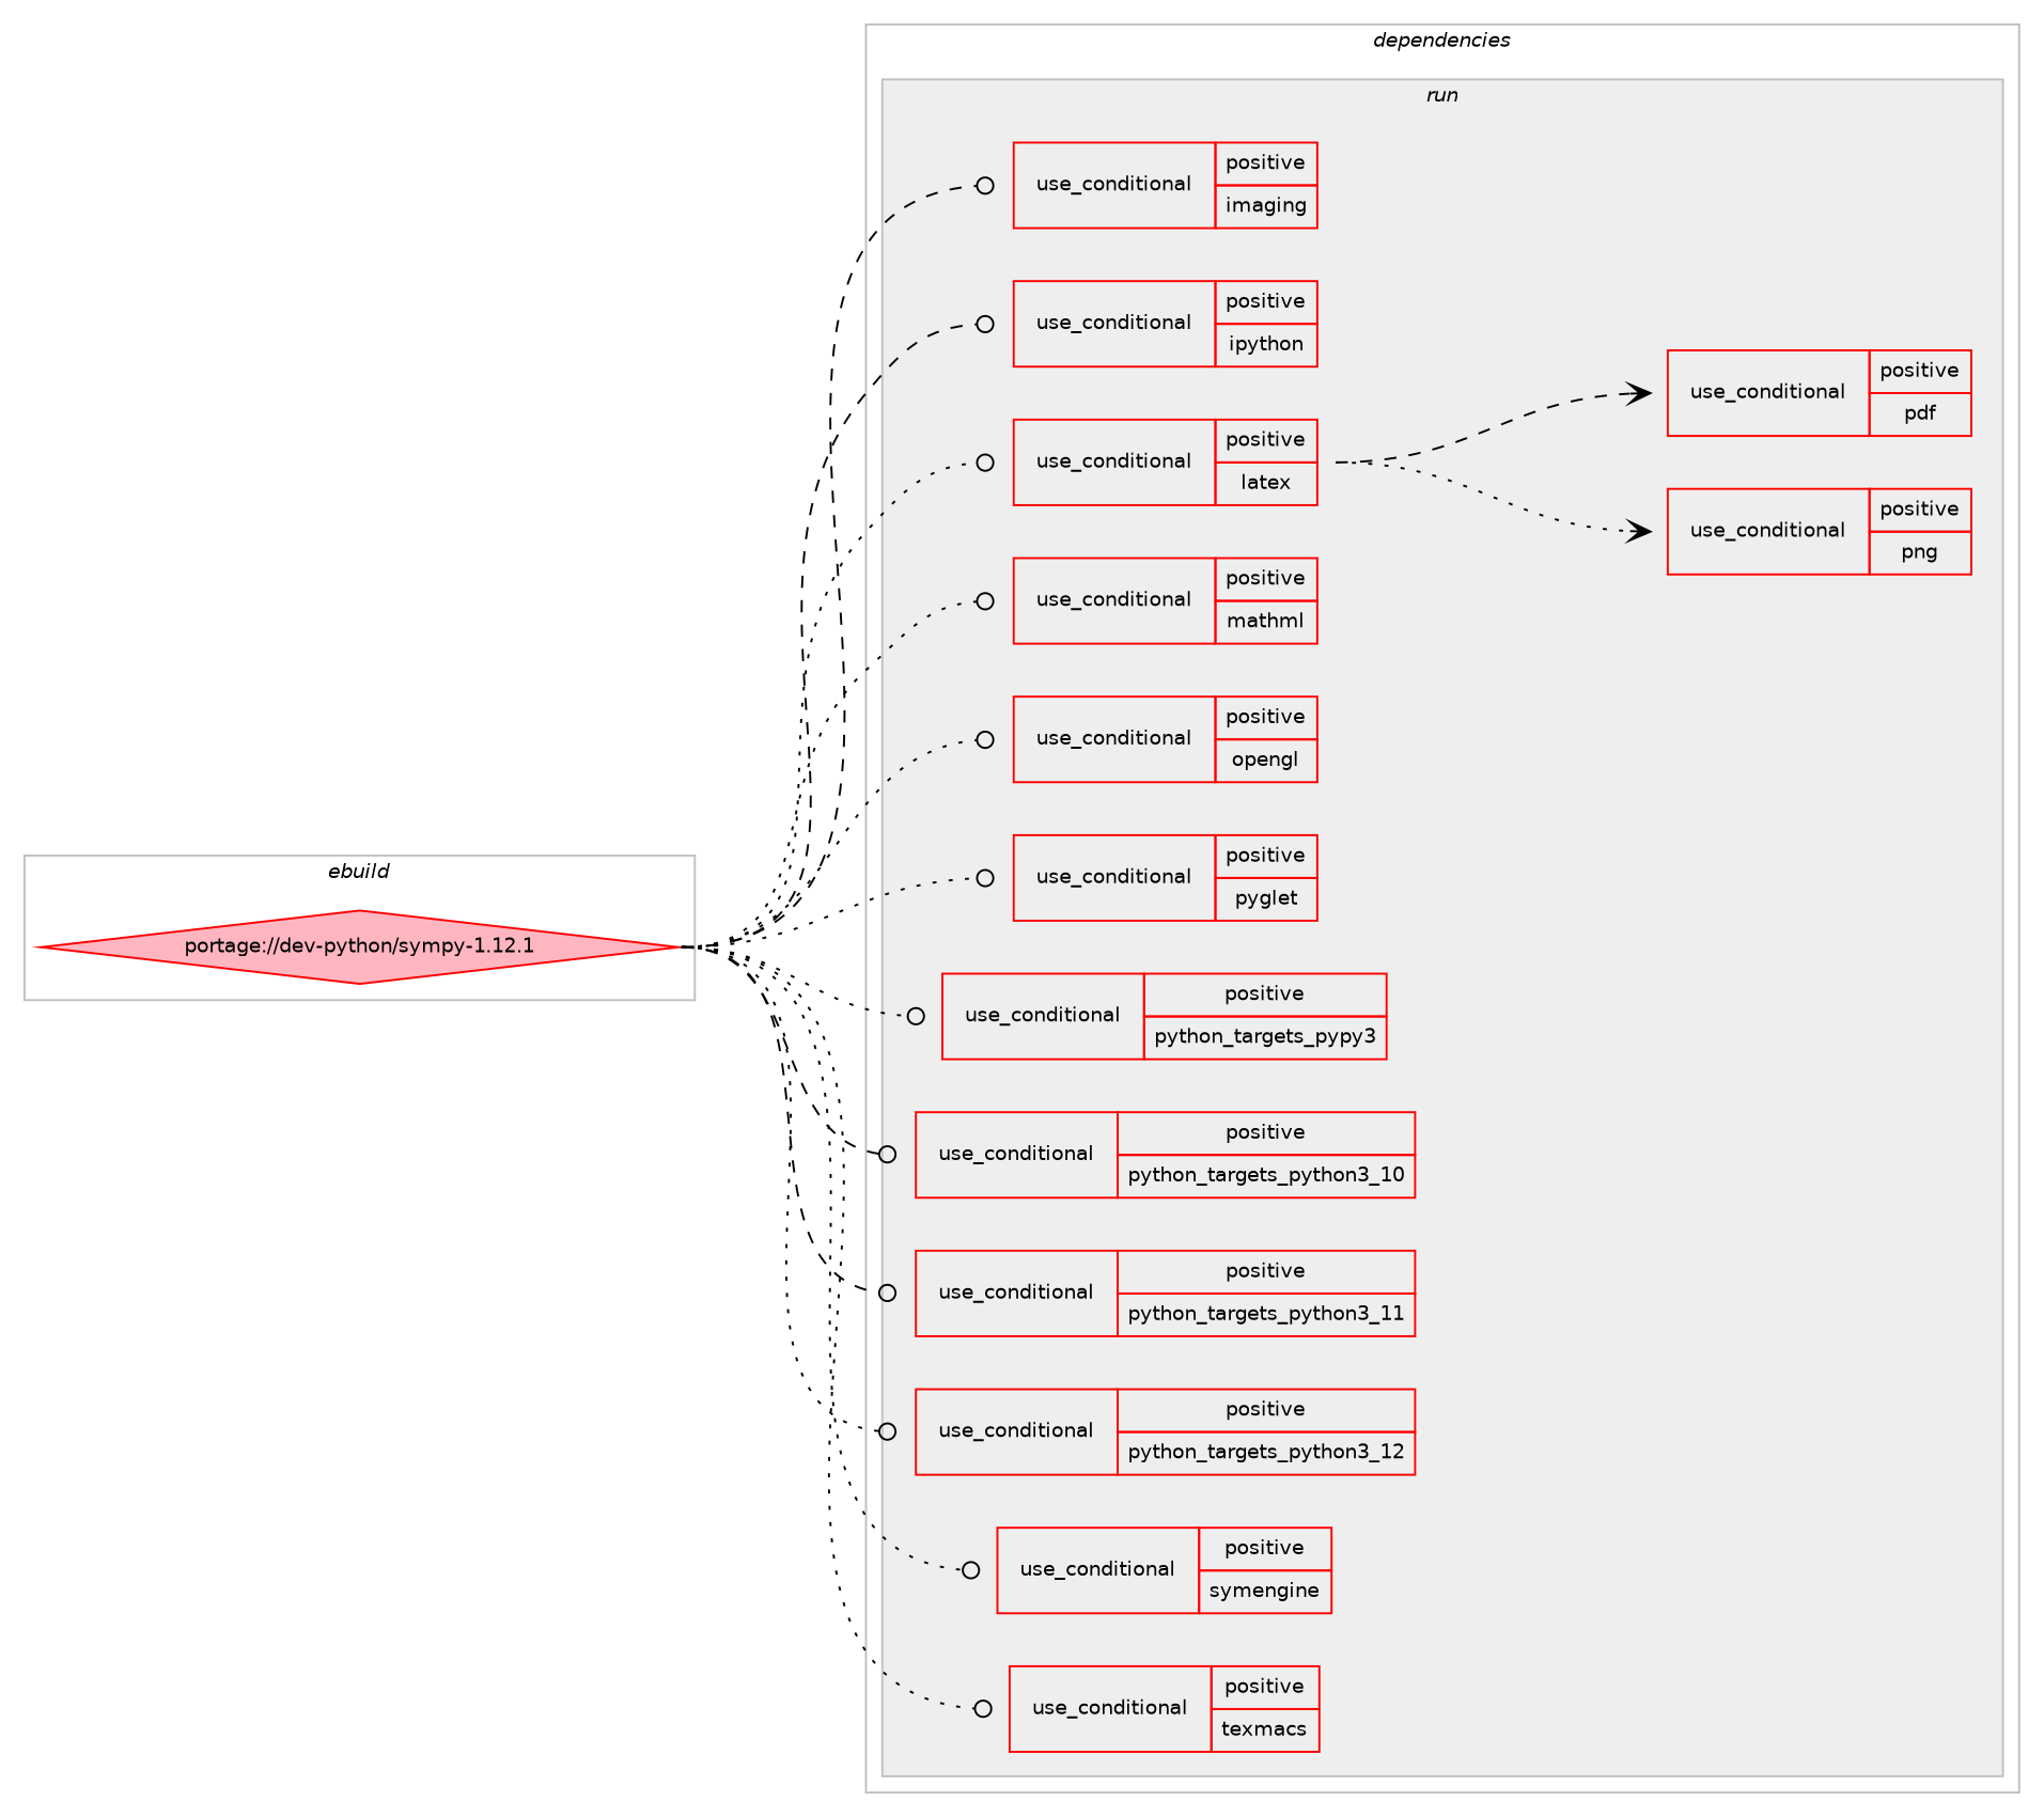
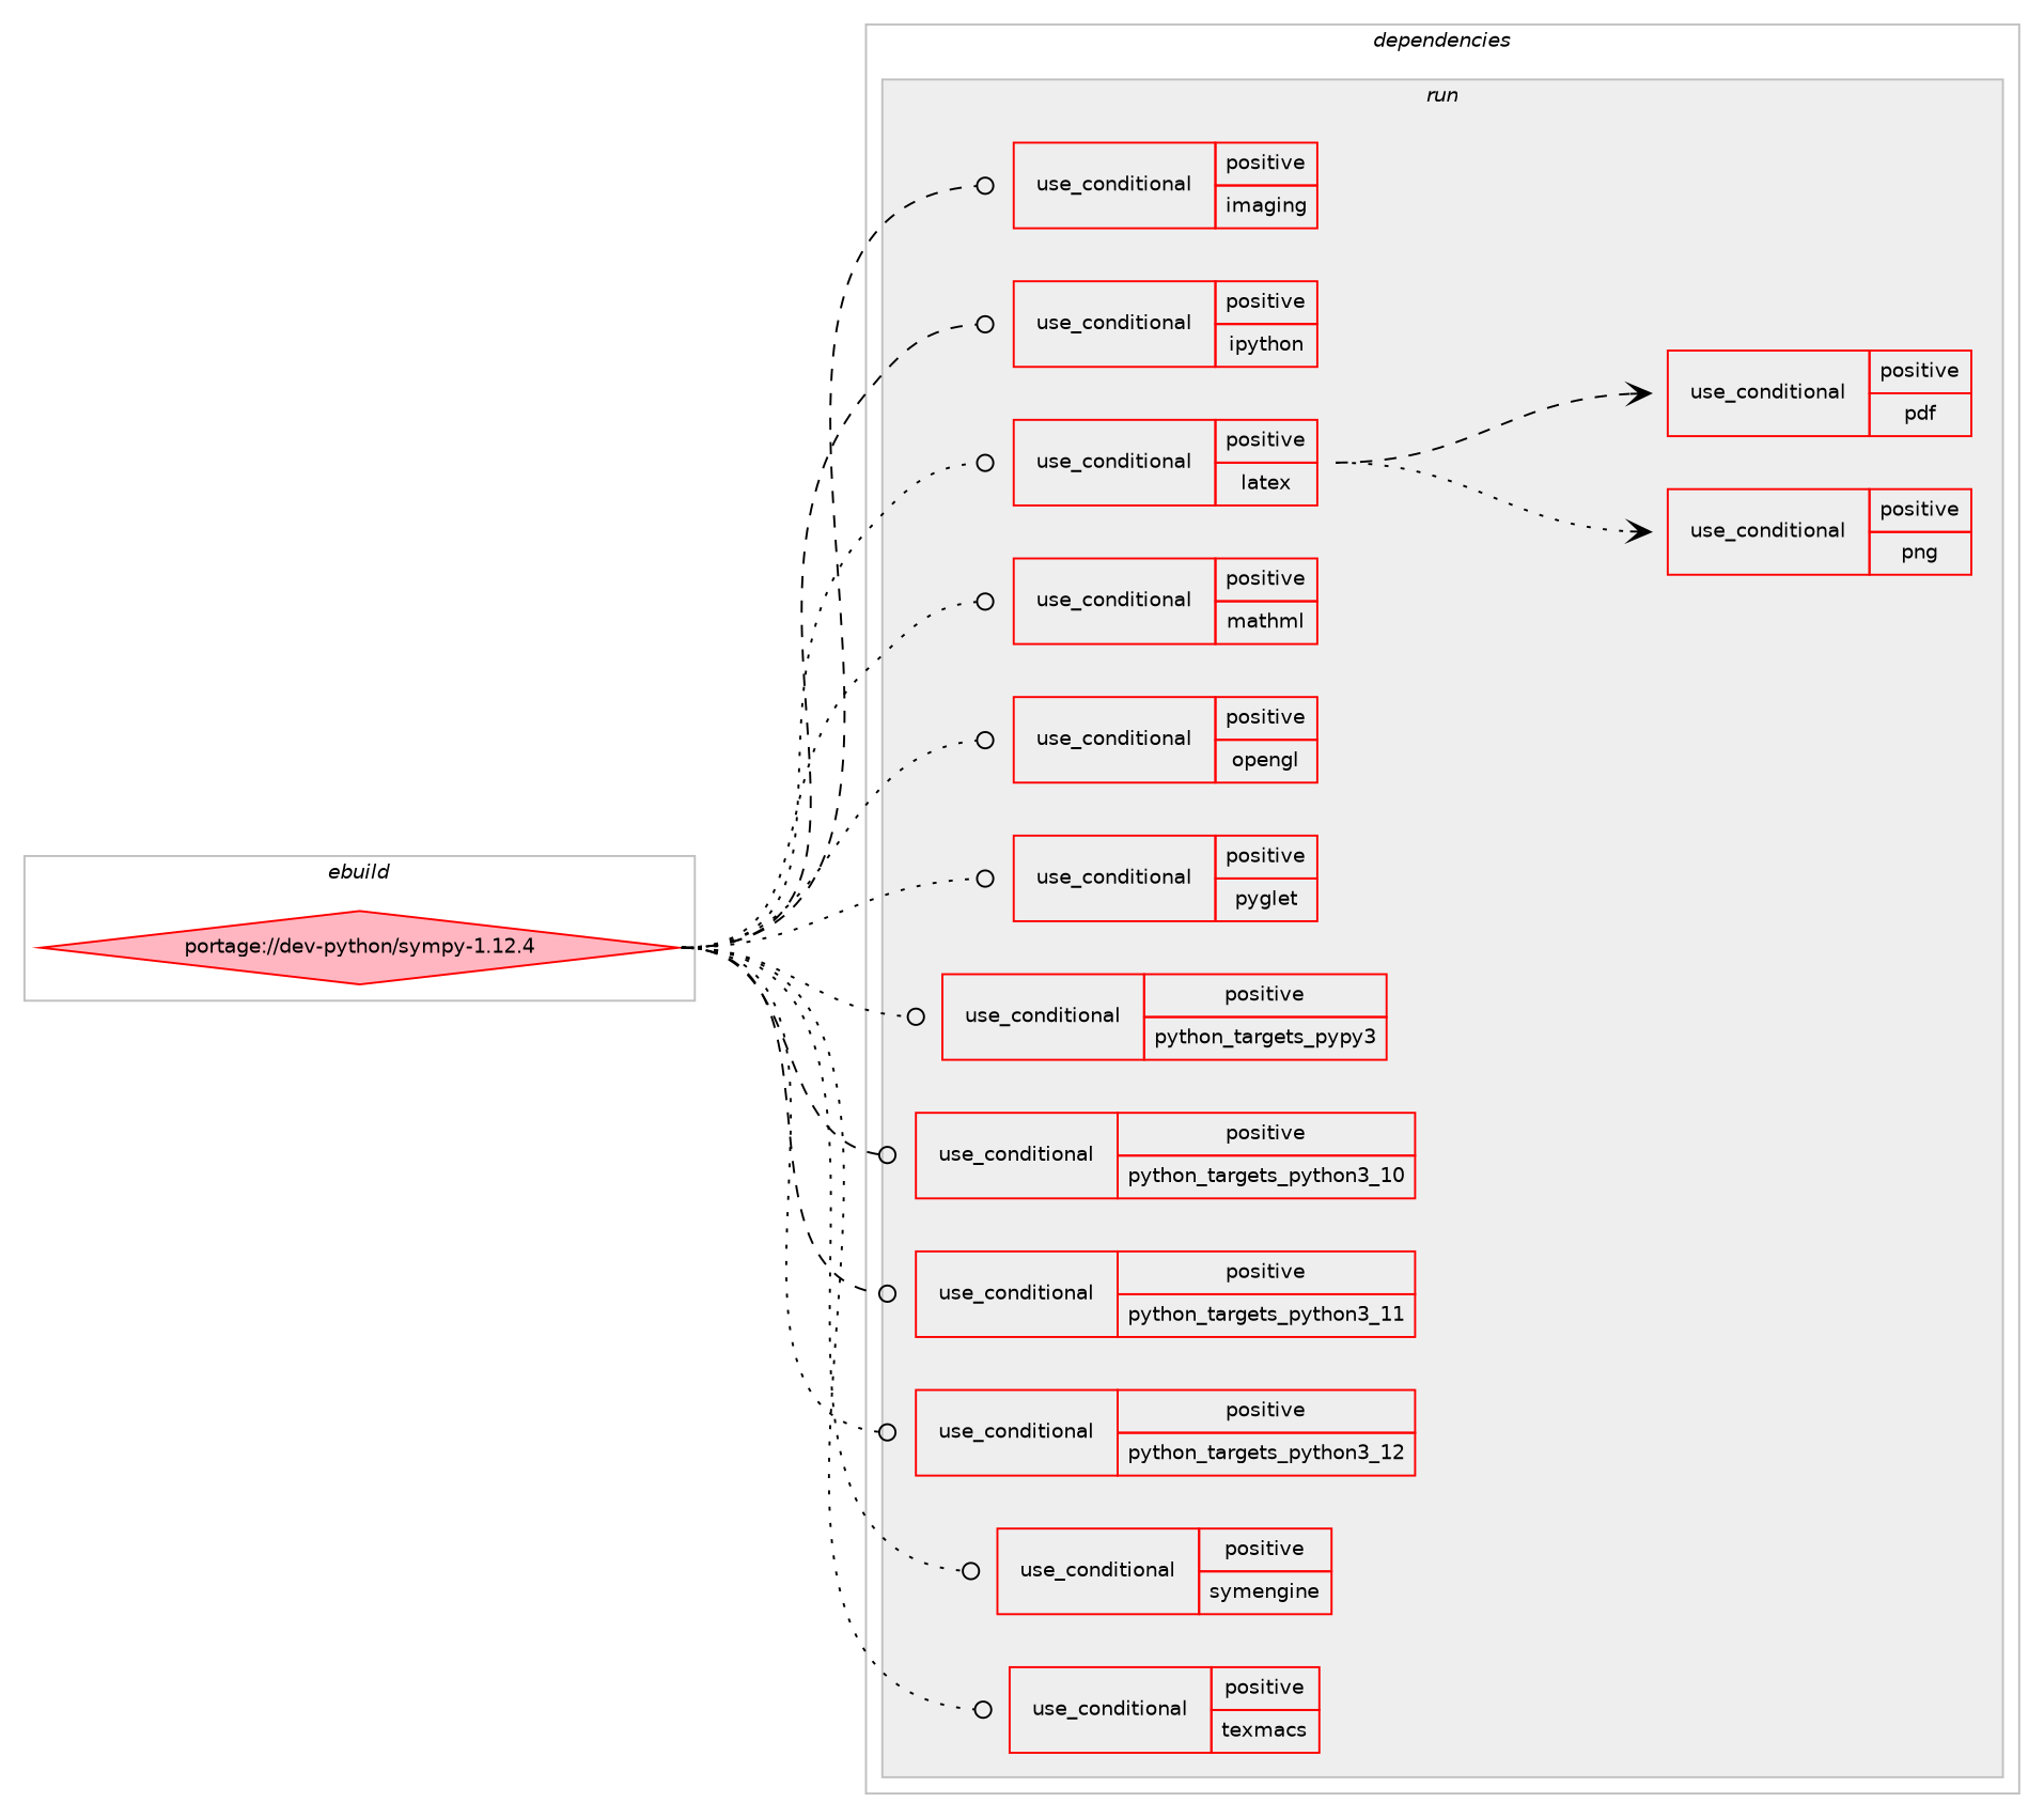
  digraph {
    compound=true
    concentrate=true
    fontname=Helvetica
    fontsize=10
    newrank=true
    rankdir=LR
    ranksep=1.5
    node [color=red fontname=Helvetica fontsize=10 shape=none]
    edge [arrowhead=odot headport=w style=dotted tailport=e weight=20]
-   n1 [label="portage://dev-python/sympy-1.12.1" width=4 style=filled fillcolor=lightpink shape=diamond]
+   n1 [label="portage://dev-python/sympy-1.12.4" width=4 style=filled fillcolor=lightpink shape=diamond]
    n2 [label=<<TABLE BORDER="0" CELLBORDER="1" CELLSPACING="0" CELLPADDING="4"><TR><TD ROWSPAN="3" CELLPADDING="10">use_conditional</TD></TR><TR><TD>positive</TD></TR><TR><TD>imaging</TD></TR></TABLE>>]
    n3 [label=<<TABLE BORDER="0" CELLBORDER="1" CELLSPACING="0" CELLPADDING="4"><TR><TD ROWSPAN="3" CELLPADDING="10">use_conditional</TD></TR><TR><TD>positive</TD></TR><TR><TD>ipython</TD></TR></TABLE>>]
    n4 [label=<<TABLE BORDER="0" CELLBORDER="1" CELLSPACING="0" CELLPADDING="4"><TR><TD ROWSPAN="3" CELLPADDING="10">use_conditional</TD></TR><TR><TD>positive</TD></TR><TR><TD>png</TD></TR></TABLE>>]
    n5 [label=<<TABLE BORDER="0" CELLBORDER="1" CELLSPACING="0" CELLPADDING="4"><TR><TD ROWSPAN="3" CELLPADDING="10">use_conditional</TD></TR><TR><TD>positive</TD></TR><TR><TD>pdf</TD></TR></TABLE>>]
    n6 [label=<<TABLE BORDER="0" CELLBORDER="1" CELLSPACING="0" CELLPADDING="4"><TR><TD ROWSPAN="3" CELLPADDING="10">use_conditional</TD></TR><TR><TD>positive</TD></TR><TR><TD>latex</TD></TR></TABLE>>]
    n7 [label=<<TABLE BORDER="0" CELLBORDER="1" CELLSPACING="0" CELLPADDING="4"><TR><TD ROWSPAN="3" CELLPADDING="10">use_conditional</TD></TR><TR><TD>positive</TD></TR><TR><TD>mathml</TD></TR></TABLE>>]
    n8 [label=<<TABLE BORDER="0" CELLBORDER="1" CELLSPACING="0" CELLPADDING="4"><TR><TD ROWSPAN="3" CELLPADDING="10">use_conditional</TD></TR><TR><TD>positive</TD></TR><TR><TD>opengl</TD></TR></TABLE>>]
    n9 [label=<<TABLE BORDER="0" CELLBORDER="1" CELLSPACING="0" CELLPADDING="4"><TR><TD ROWSPAN="3" CELLPADDING="10">use_conditional</TD></TR><TR><TD>positive</TD></TR><TR><TD>pyglet</TD></TR></TABLE>>]
    n10 [label=<<TABLE BORDER="0" CELLBORDER="1" CELLSPACING="0" CELLPADDING="4"><TR><TD ROWSPAN="3" CELLPADDING="10">use_conditional</TD></TR><TR><TD>positive</TD></TR><TR><TD>python_targets_pypy3</TD></TR></TABLE>>]
    n11 [label=<<TABLE BORDER="0" CELLBORDER="1" CELLSPACING="0" CELLPADDING="4"><TR><TD ROWSPAN="3" CELLPADDING="10">use_conditional</TD></TR><TR><TD>positive</TD></TR><TR><TD>python_targets_python3_10</TD></TR></TABLE>>]
    n12 [label=<<TABLE BORDER="0" CELLBORDER="1" CELLSPACING="0" CELLPADDING="4"><TR><TD ROWSPAN="3" CELLPADDING="10">use_conditional</TD></TR><TR><TD>positive</TD></TR><TR><TD>python_targets_python3_11</TD></TR></TABLE>>]
    n13 [label=<<TABLE BORDER="0" CELLBORDER="1" CELLSPACING="0" CELLPADDING="4"><TR><TD ROWSPAN="3" CELLPADDING="10">use_conditional</TD></TR><TR><TD>positive</TD></TR><TR><TD>python_targets_python3_12</TD></TR></TABLE>>]
    n14 [label=<<TABLE BORDER="0" CELLBORDER="1" CELLSPACING="0" CELLPADDING="4"><TR><TD ROWSPAN="3" CELLPADDING="10">use_conditional</TD></TR><TR><TD>positive</TD></TR><TR><TD>symengine</TD></TR></TABLE>>]
    n15 [label=<<TABLE BORDER="0" CELLBORDER="1" CELLSPACING="0" CELLPADDING="4"><TR><TD ROWSPAN="3" CELLPADDING="10">use_conditional</TD></TR><TR><TD>positive</TD></TR><TR><TD>texmacs</TD></TR></TABLE>>]
    subgraph cluster_1 {
      color=gray
      label=<<i>ebuild</i>>
      rank=same
      n1
    }
    subgraph cluster_2 {
      color=gray
      label=<<i>dependencies</i>>
      subgraph cluster_3 {
        color=gray
        fillcolor="#eeeeee"
        label=<<i>compile</i>>
        style=filled
      }
      subgraph cluster_4 {
        color=gray
        fillcolor="#eeeeee"
        label=<<i>compile and run</i>>
        style=filled
      }
      subgraph cluster_5 {
        color=gray
        fillcolor="#eeeeee"
        label=<<i>run</i>>
        style=filled
        subgraph sub_6 {
          color=gray
          fillcolor="#eeeeee"
          label=<<i>run</i>>
          style=filled
          n2
        }
        subgraph sub_7 {
          color=gray
          fillcolor="#eeeeee"
          label=<<i>run</i>>
          style=filled
          n3
        }
        subgraph sub_8 {
          color=gray
          fillcolor="#eeeeee"
          label=<<i>run</i>>
          style=filled
          n6
          subgraph sub_9 {
            color=gray
            fillcolor="#eeeeee"
            label=<<i>run</i>>
            style=filled
            n4
          }
          subgraph sub_10 {
            color=gray
            fillcolor="#eeeeee"
            label=<<i>run</i>>
            style=filled
            n5
          }
        }
        subgraph sub_11 {
          color=gray
          fillcolor="#eeeeee"
          label=<<i>run</i>>
          style=filled
          n7
        }
        subgraph sub_12 {
          color=gray
          fillcolor="#eeeeee"
          label=<<i>run</i>>
          style=filled
          n8
        }
        subgraph sub_13 {
          color=gray
          fillcolor="#eeeeee"
          label=<<i>run</i>>
          style=filled
          n9
        }
        subgraph sub_14 {
          color=gray
          fillcolor="#eeeeee"
          label=<<i>run</i>>
          style=filled
          n10
        }
        subgraph sub_15 {
          color=gray
          fillcolor="#eeeeee"
          label=<<i>run</i>>
          style=filled
          n11
        }
        subgraph sub_16 {
          color=gray
          fillcolor="#eeeeee"
          label=<<i>run</i>>
          style=filled
          n12
        }
        subgraph sub_17 {
          color=gray
          fillcolor="#eeeeee"
          label=<<i>run</i>>
          style=filled
          n13
        }
        subgraph sub_18 {
          color=gray
          fillcolor="#eeeeee"
          label=<<i>run</i>>
          style=filled
          n14
        }
        subgraph sub_19 {
          color=gray
          fillcolor="#eeeeee"
          label=<<i>run</i>>
          style=filled
          n15
        }
      }
    }
    subgraph cluster_20 {
      color=gray
      label=<<i>candidates</i>>
      rank=same
    }
    n1 -> n2 [style=dashed]
    n1 -> n3 [style=dashed]
    n1 -> n6
    n1 -> n7
    n1 -> n8
    n1 -> n9
    n1 -> n10
    n1 -> n11 [style=dashed]
    n1 -> n12 [style=dashed]
    n1 -> n13
    n1 -> n14
    n1 -> n15
    n6 -> n4 [arrowhead=vee]
    n6 -> n5 [arrowhead=vee style=dashed]
  }
